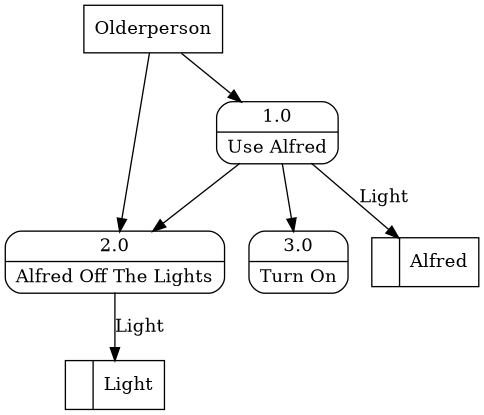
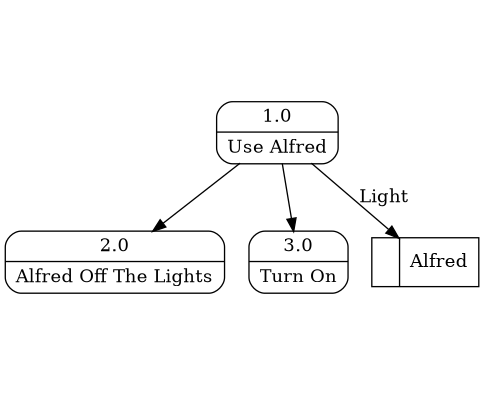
  digraph {
    node [shape=Mrecord]
    n1 [label="<f0>  |<f1> Alfred " shape=record]
-   n2 [label="<f0>  |<f1> Light " shape=record]
-   n3 [label=Olderperson shape=box]
    n4 [label="{<f0> 1.0|<f1> Use Alfred }"]
    n5 [label="{<f0> 2.0|<f1> Alfred Off The Lights }"]
    n6 [label="{<f0> 3.0|<f1> Turn On }"]
-   n3 -> n4
-   n3 -> n5
    n4 -> n1 [label=Light]
    n4 -> n5
    n4 -> n6
-   n5 -> n2 [label=Light]
  }
